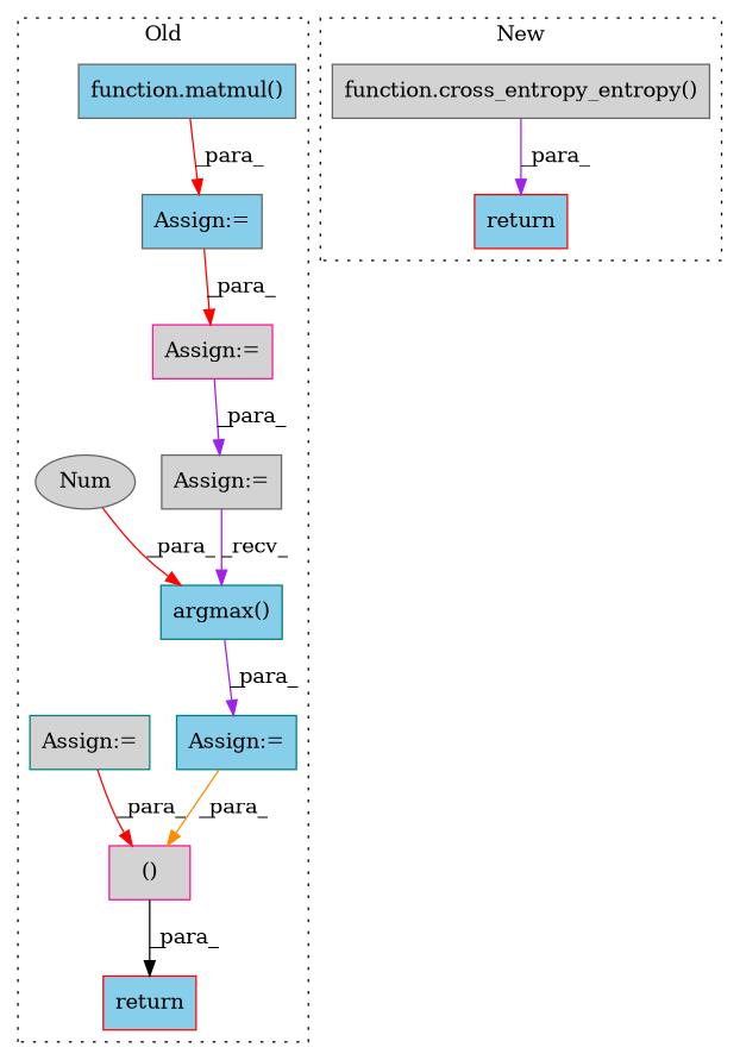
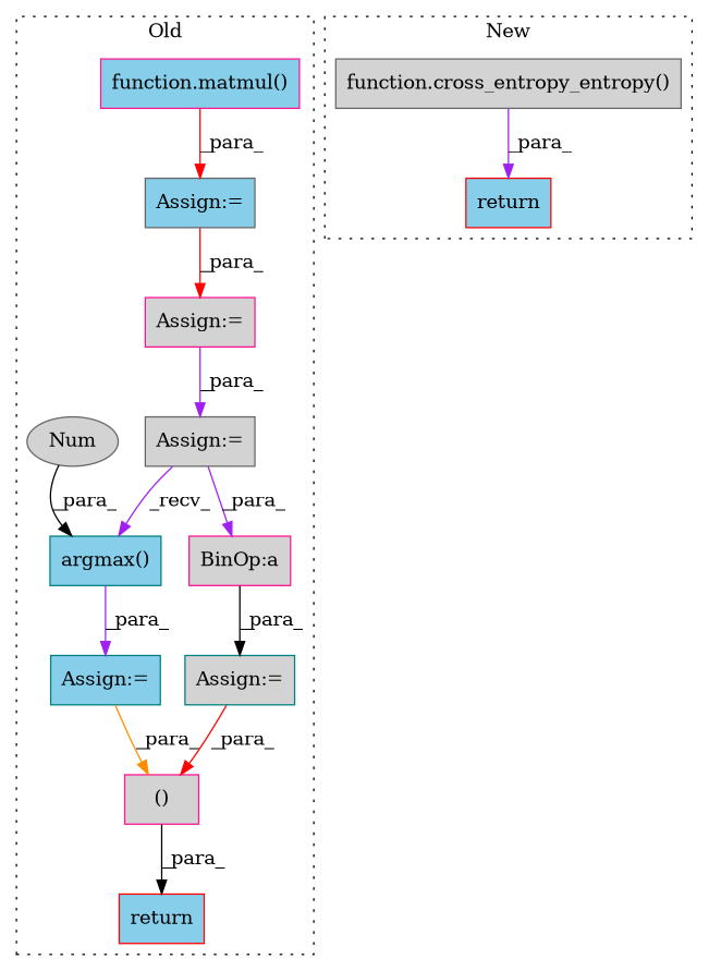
  digraph {
    node [a=68 color=gray40 fillcolor=lightgrey l=3 shape=box style=filled]
    edge [color=purple]
-   n1 [a=75 fillcolor=skyblue l="7,1" label="function.matmul()" s="1982,2003"]
+   n1 [a=75 color=deeppink fillcolor=skyblue l="7,1" label="function.matmul()" s="1982,2003"]
    n2 [a=93 color=red fillcolor=skyblue l=7 label=return s=2374]
    n3 [a=54 color=deeppink l=5 label="()" s=2385]
+   n4 [a=82 color=deeppink label="BinOp:a" s=2256]
    n5 [a=75 color=teal fillcolor=skyblue l="11,1" label="argmax()" s="2336,2349"]
    n6 [a=76 l=2 label=Num s=2347 shape=ellipse]
    n7 [color=teal fillcolor=skyblue label="Assign:=" s=2321]
    n8 [color=teal label="Assign:=" s=2222]
    n9 [fillcolor=skyblue label="Assign:=" s=1979]
    n10 [color=deeppink label="Assign:=" s=2032]
    n11 [label="Assign:=" s=2076]
    n12 [a=93 color=red fillcolor=skyblue l=7 label=return s=1969]
    n13 [a=75 l="19,1" label="function.cross_entropy_entropy()" s="1976,2008"]
    subgraph cluster_1 {
      label=Old
      style=dotted
      n1
      n2
      n3
+     n4
      n5
      n6
      n7
      n8
      n9
      n10
      n11
    }
    subgraph cluster_2 {
      label=New
      style=dotted
      n12
      n13
    }
    n1 -> n9 [color=red label=_para_]
    n3 -> n2 [color=black label=_para_]
+   n4 -> n8 [color=black label=_para_]
    n5 -> n7 [label=_para_]
-   n6 -> n5 [color=red label=_para_]
+   n6 -> n5 [color=black label=_para_]
    n7 -> n3 [color=darkorange label=_para_]
    n8 -> n3 [color=red label=_para_]
    n9 -> n10 [color=red label=_para_]
    n10 -> n11 [label=_para_]
+   n11 -> n4 [label=_para_]
    n11 -> n5 [label=_recv_]
    n13 -> n12 [label=_para_]
  }
